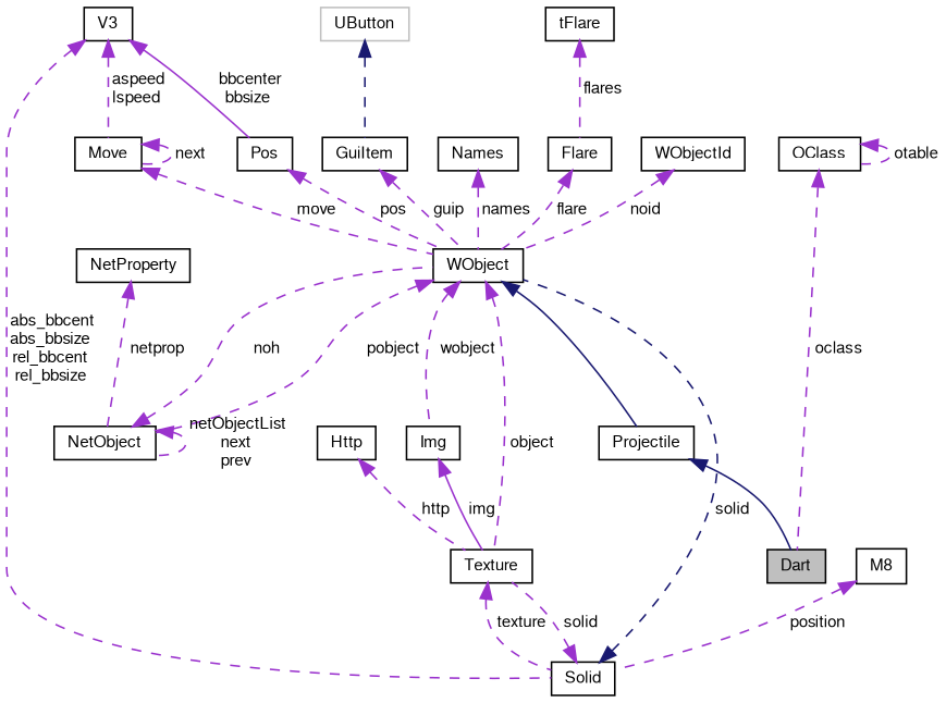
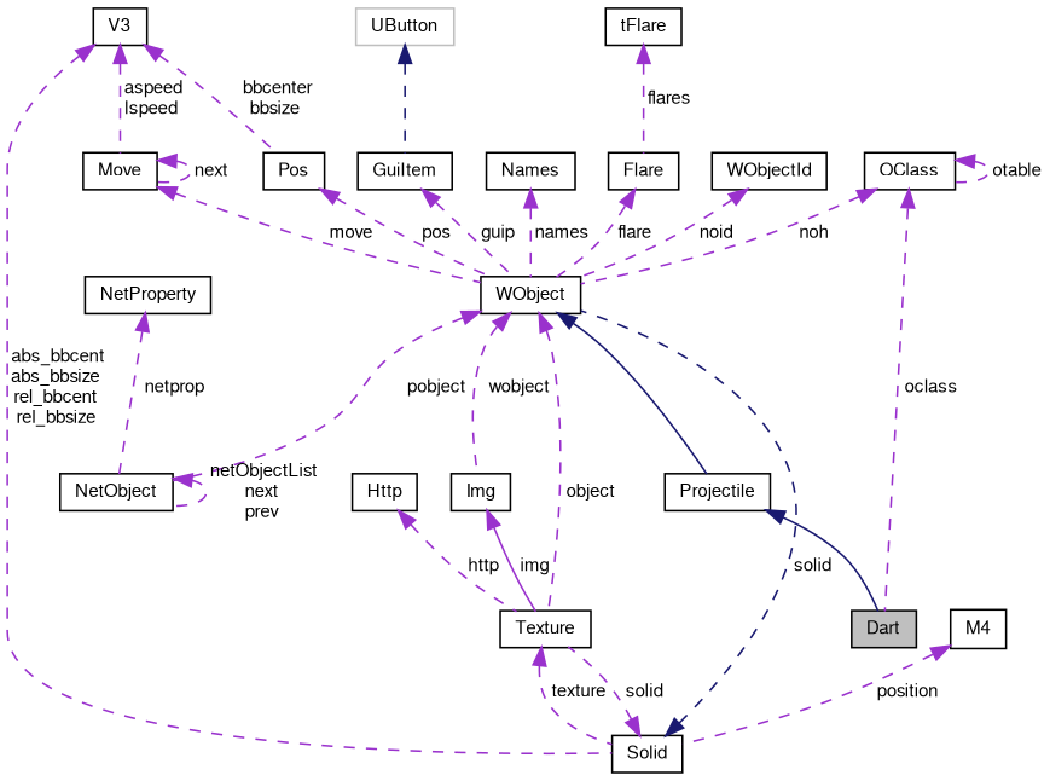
  digraph {
    node [color=black fontname=FreeSans fontsize=10 shape=record]
    edge [color=darkorchid3 dir=back fontname=FreeSans fontsize=10 labelfontname=FreeSans labelfontsize=10 style=dashed]
    n1 [fillcolor=grey75 fontcolor=black height=0.2 label=Dart style=filled width=0.4]
    n2 [height=0.2 label=Projectile width=0.4]
    n3 [height=0.2 label=WObject width=0.4]
    n4 [height=0.2 label=NetObject width=0.4]
    n5 [height=0.2 label=Texture width=0.4]
    n6 [height=0.2 label=Img width=0.4]
    n7 [height=0.2 label=Solid width=0.4]
    n8 [height=0.2 label=Move width=0.4]
    n9 [height=0.2 label=V3 width=0.4]
    n10 [height=0.2 label=Pos width=0.4]
    n11 [height=0.2 label=Names width=0.4]
    n12 [height=0.2 label=WObjectId width=0.4]
    n13 [height=0.2 label=NetProperty width=0.4]
    n14 [height=0.2 label=Http width=0.4]
-   n15 [height=0.2 label=M8 width=0.4]
+   n15 [height=0.2 label=M4 width=0.4]
    n16 [height=0.2 label=GuiItem width=0.4]
    n17 [color=grey75 height=0.2 label=UButton width=0.4]
    n18 [height=0.2 label=Flare width=0.4]
    n19 [height=0.2 label=tFlare width=0.4]
    n20 [height=0.2 label=OClass width=0.4]
    n2 -> n1 [color=midnightblue style=solid]
    n3 -> n2 [color=midnightblue style=solid]
    n3 -> n4 [label=" pobject"]
    n3 -> n5 [label=" object"]
    n3 -> n6 [label=" wobject"]
-   n4 -> n3 [label=" noh"]
+   n20 -> n3 [label=" noh"]
    n4 -> n4 [label=" netObjectList\nnext\nprev"]
    n5 -> n7 [label=" texture"]
    n6 -> n5 [label=" img" style=solid]
    n7 -> n3 [color=midnightblue label=" solid"]
    n7 -> n5 [label=" solid"]
    n8 -> n3 [label=" move"]
    n8 -> n8 [label=" next"]
    n9 -> n7 [label=" abs_bbcent\nabs_bbsize\nrel_bbcent\nrel_bbsize"]
    n9 -> n8 [label=" aspeed\nlspeed"]
-   n9 -> n10 [label=" bbcenter\nbbsize" style=solid]
+   n9 -> n10 [label=" bbcenter\nbbsize"]
    n10 -> n3 [label=" pos"]
    n11 -> n3 [label=" names"]
    n12 -> n3 [label=" noid"]
    n13 -> n4 [label=" netprop"]
    n14 -> n5 [label=" http"]
    n15 -> n7 [label=" position"]
    n16 -> n3 [label=" guip"]
    n17 -> n16 [color=midnightblue]
    n18 -> n3 [label=" flare"]
    n19 -> n18 [label=" flares"]
    n20 -> n1 [label=" oclass"]
    n20 -> n20 [label=" otable"]
  }
